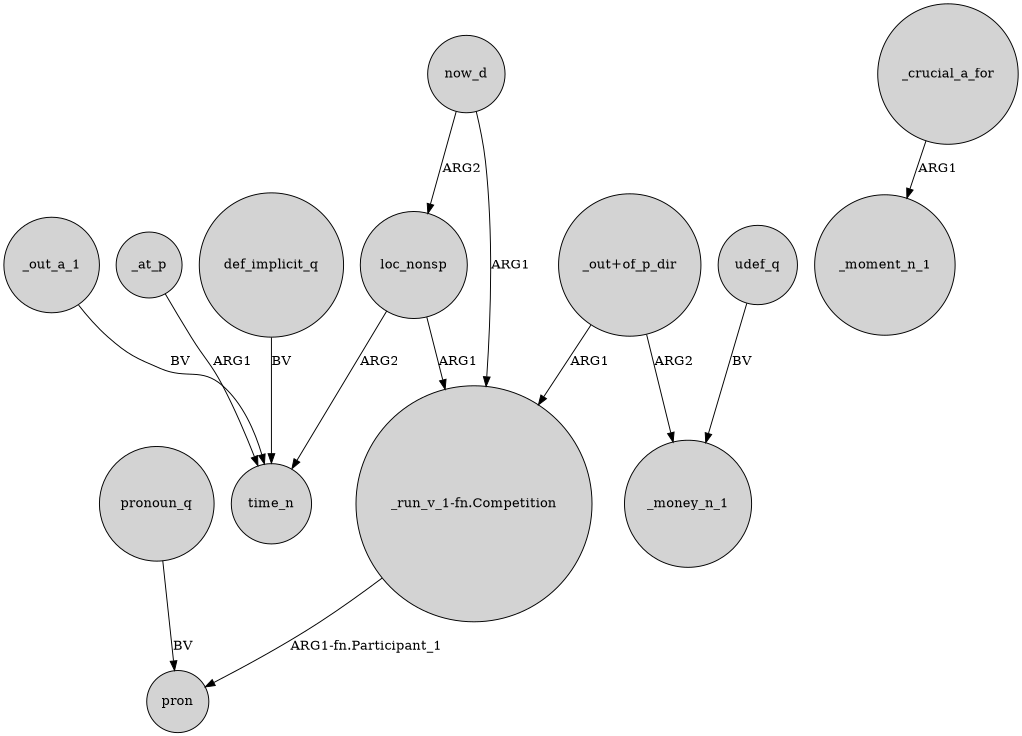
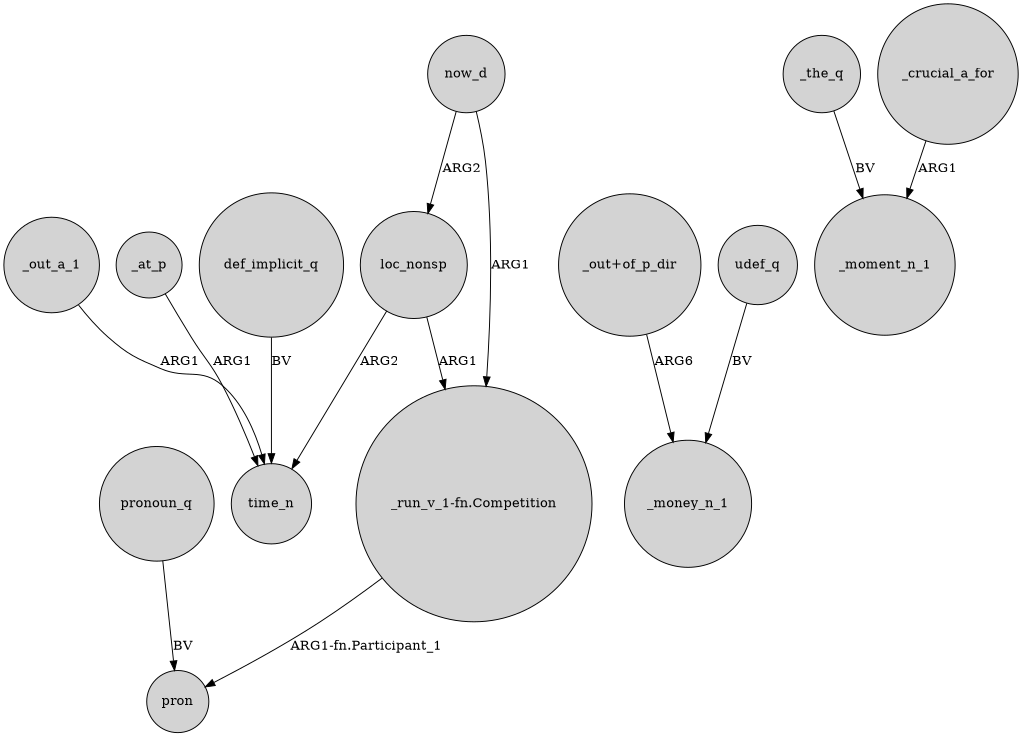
  digraph {
    node [shape=circle style=filled]
    "_run_v_1-fn.Competition"
    pron
    loc_nonsp
    time_n
    udef_q
    _money_n_1
    "_out+of_p_dir"
    n8 [label=now_d]
    def_implicit_q
    n10 [label=_out_a_1]
    pronoun_q
    _at_p
+   _the_q
    _moment_n_1
    _crucial_a_for
    "_run_v_1-fn.Competition" -> pron [label="ARG1-fn.Participant_1"]
    loc_nonsp -> "_run_v_1-fn.Competition" [label=ARG1]
    loc_nonsp -> time_n [label=ARG2]
    udef_q -> _money_n_1 [label=BV]
-   "_out+of_p_dir" -> "_run_v_1-fn.Competition" [label=ARG1]
-   "_out+of_p_dir" -> _money_n_1 [label=ARG2]
+   "_out+of_p_dir" -> _money_n_1 [label=ARG6]
    n8 -> "_run_v_1-fn.Competition" [label=ARG1]
    n8 -> loc_nonsp [label=ARG2]
    def_implicit_q -> time_n [label=BV]
-   n10 -> time_n [label=BV]
+   n10 -> time_n [label=ARG1]
    pronoun_q -> pron [label=BV]
    _at_p -> time_n [label=ARG1]
+   _the_q -> _moment_n_1 [label=BV]
    _crucial_a_for -> _moment_n_1 [label=ARG1]
  }
